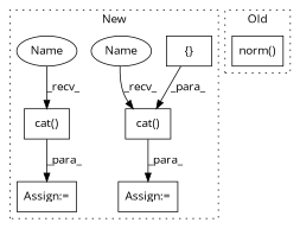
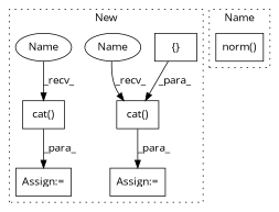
  digraph {
    fontname="Open Sans"
    node [a=75 l=3 shape=box fontname="Open Sans"]
    edge [fontname="Open Sans"]
    n1 [l="10,7" label="cat()" s="3466,3500"]
    n2 [a=59 l="1,0" label="{}" s="3476,3499"]
    n3 [l="10,9" label="cat()" s="3189,3223"]
    n4 [a=68 label="Assign:=" s=3463]
    n5 [a=68 label="Assign:=" s=3186]
    n6 [a=87 l=5 label=Name s=3466 shape=ellipse]
    n7 [a=87 l=5 label=Name s=3189 shape=ellipse]
    n8 [l=22 label="norm()" s=3349]
    subgraph cluster_1 {
      label=New
      style=dotted
      n1
      n2
      n3
      n4
      n5
      n6
      n7
    }
    subgraph cluster_2 {
-     label=Old
+     label=Name
      style=dotted
      n8
    }
    n1 -> n4 [label=_para_]
    n2 -> n1 [label=_para_]
    n3 -> n5 [label=_para_]
    n6 -> n1 [label=_recv_]
    n7 -> n3 [label=_recv_]
  }
